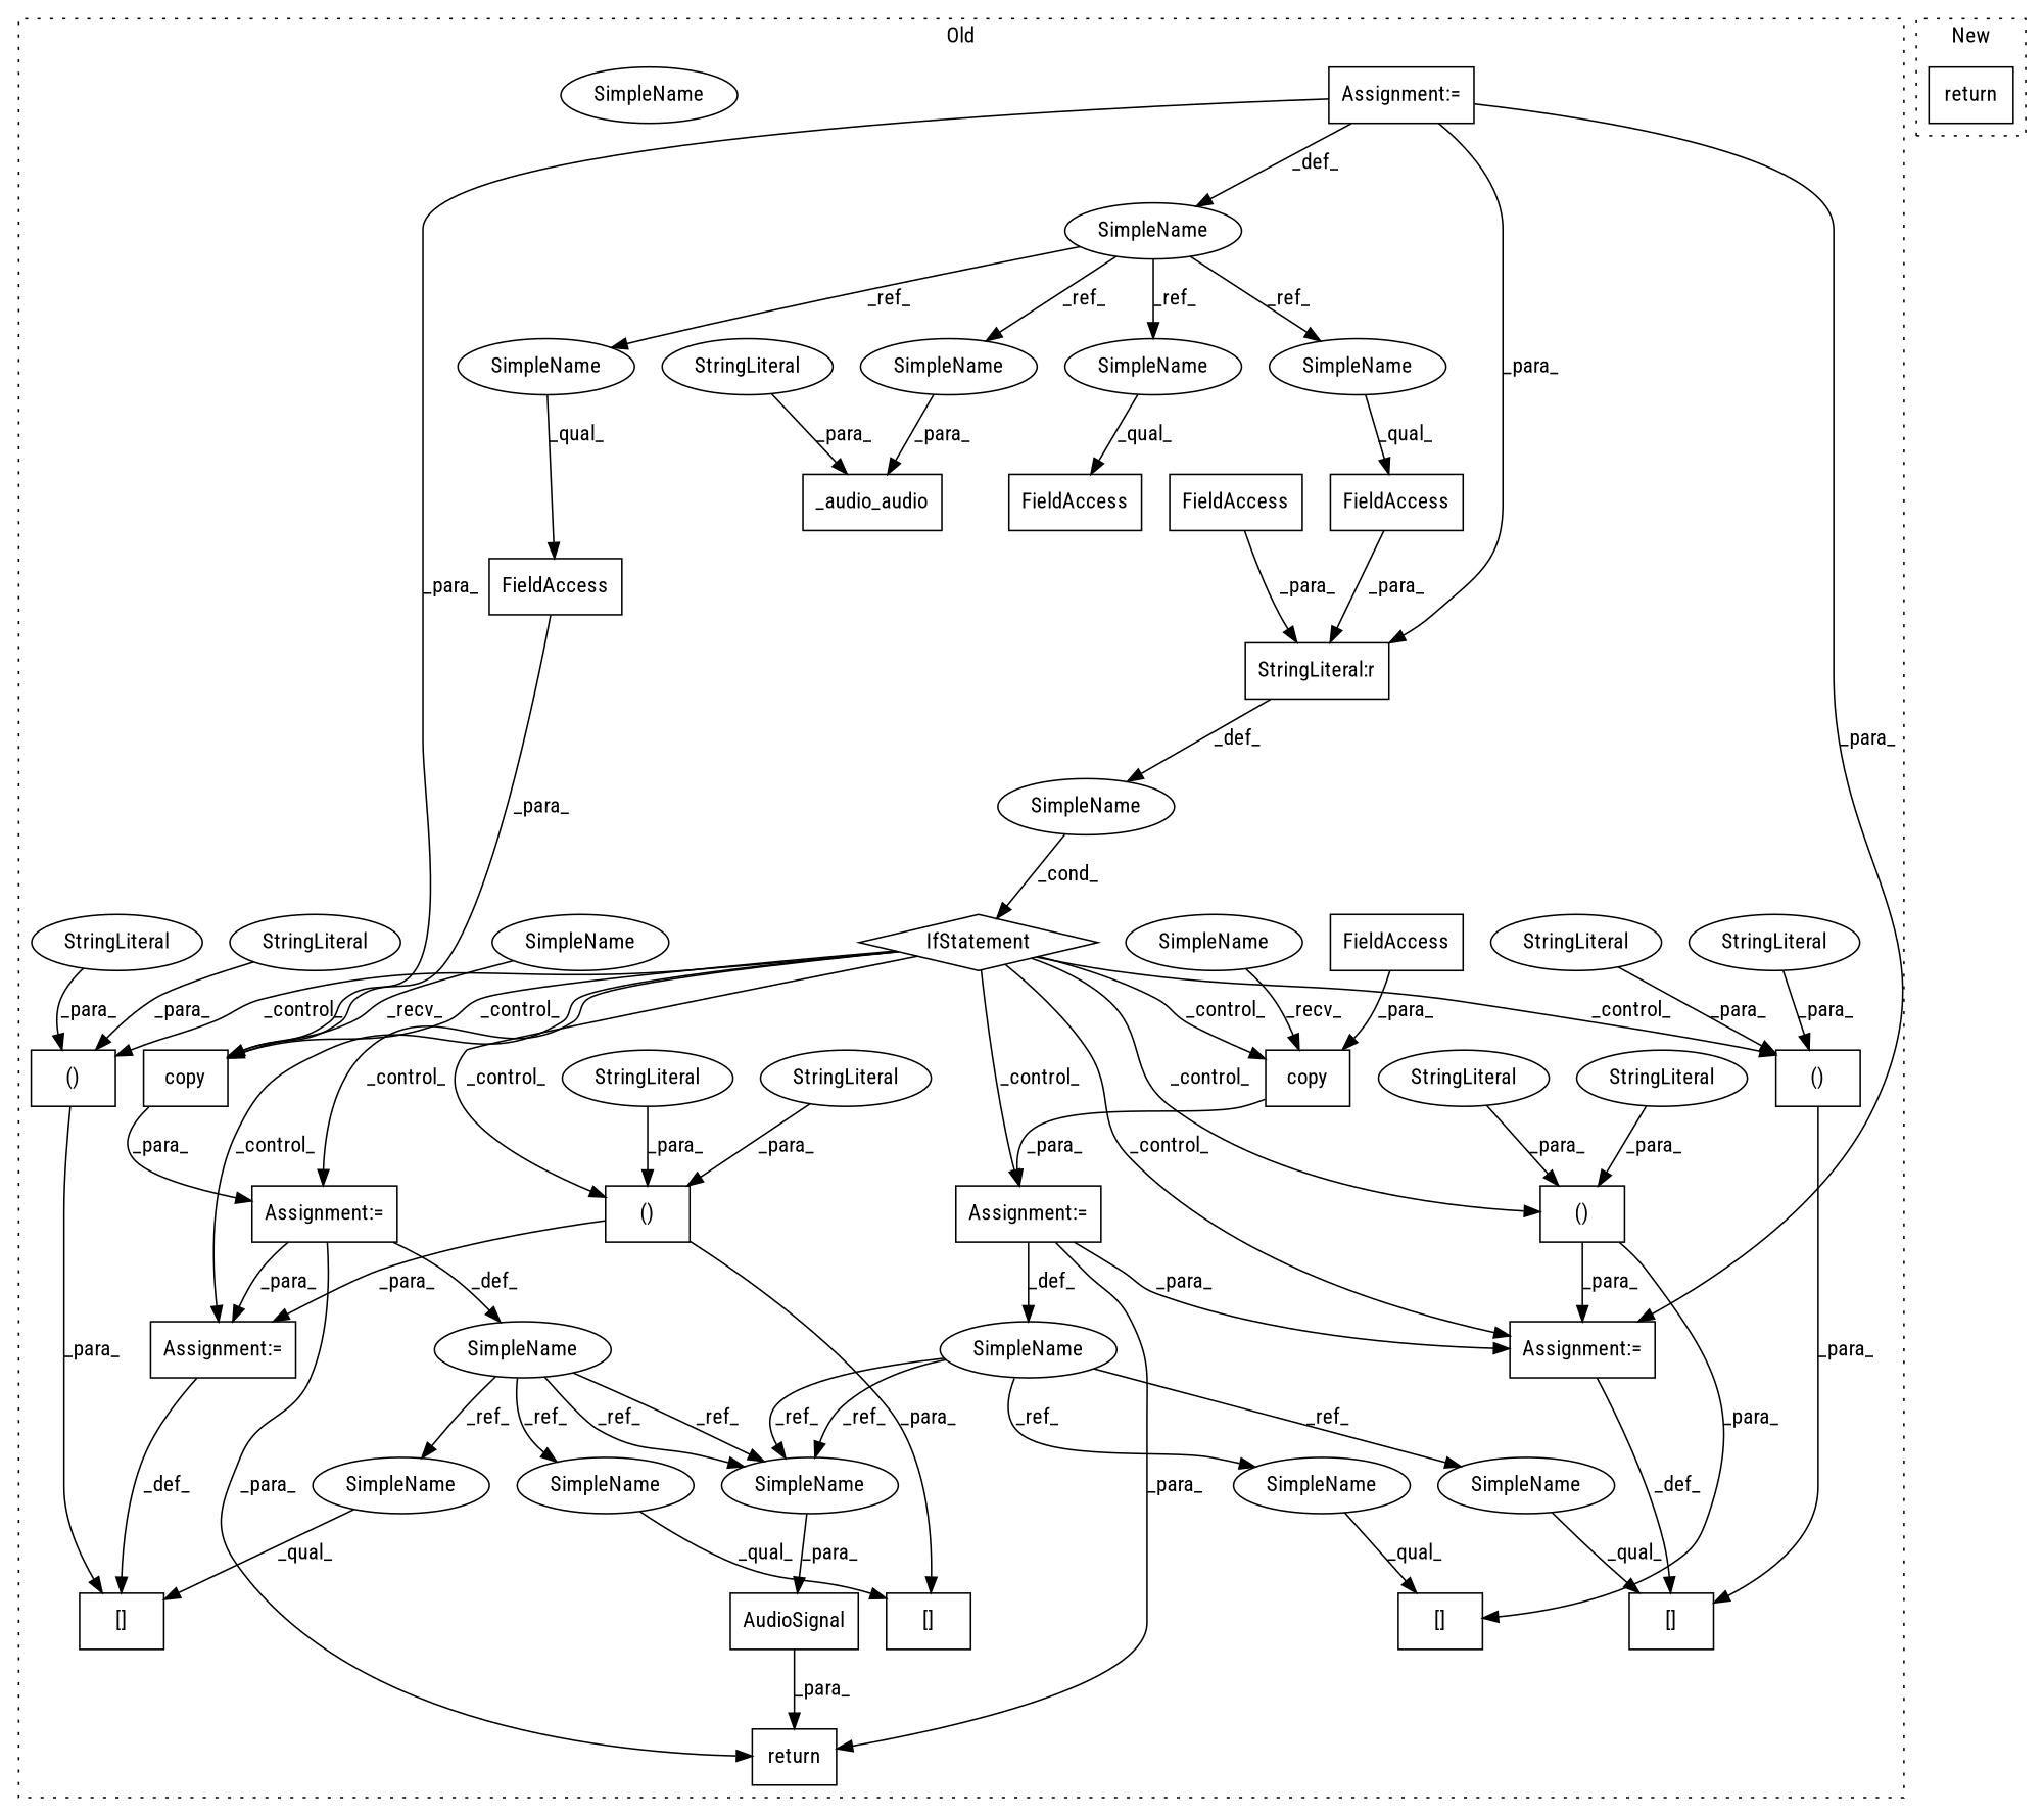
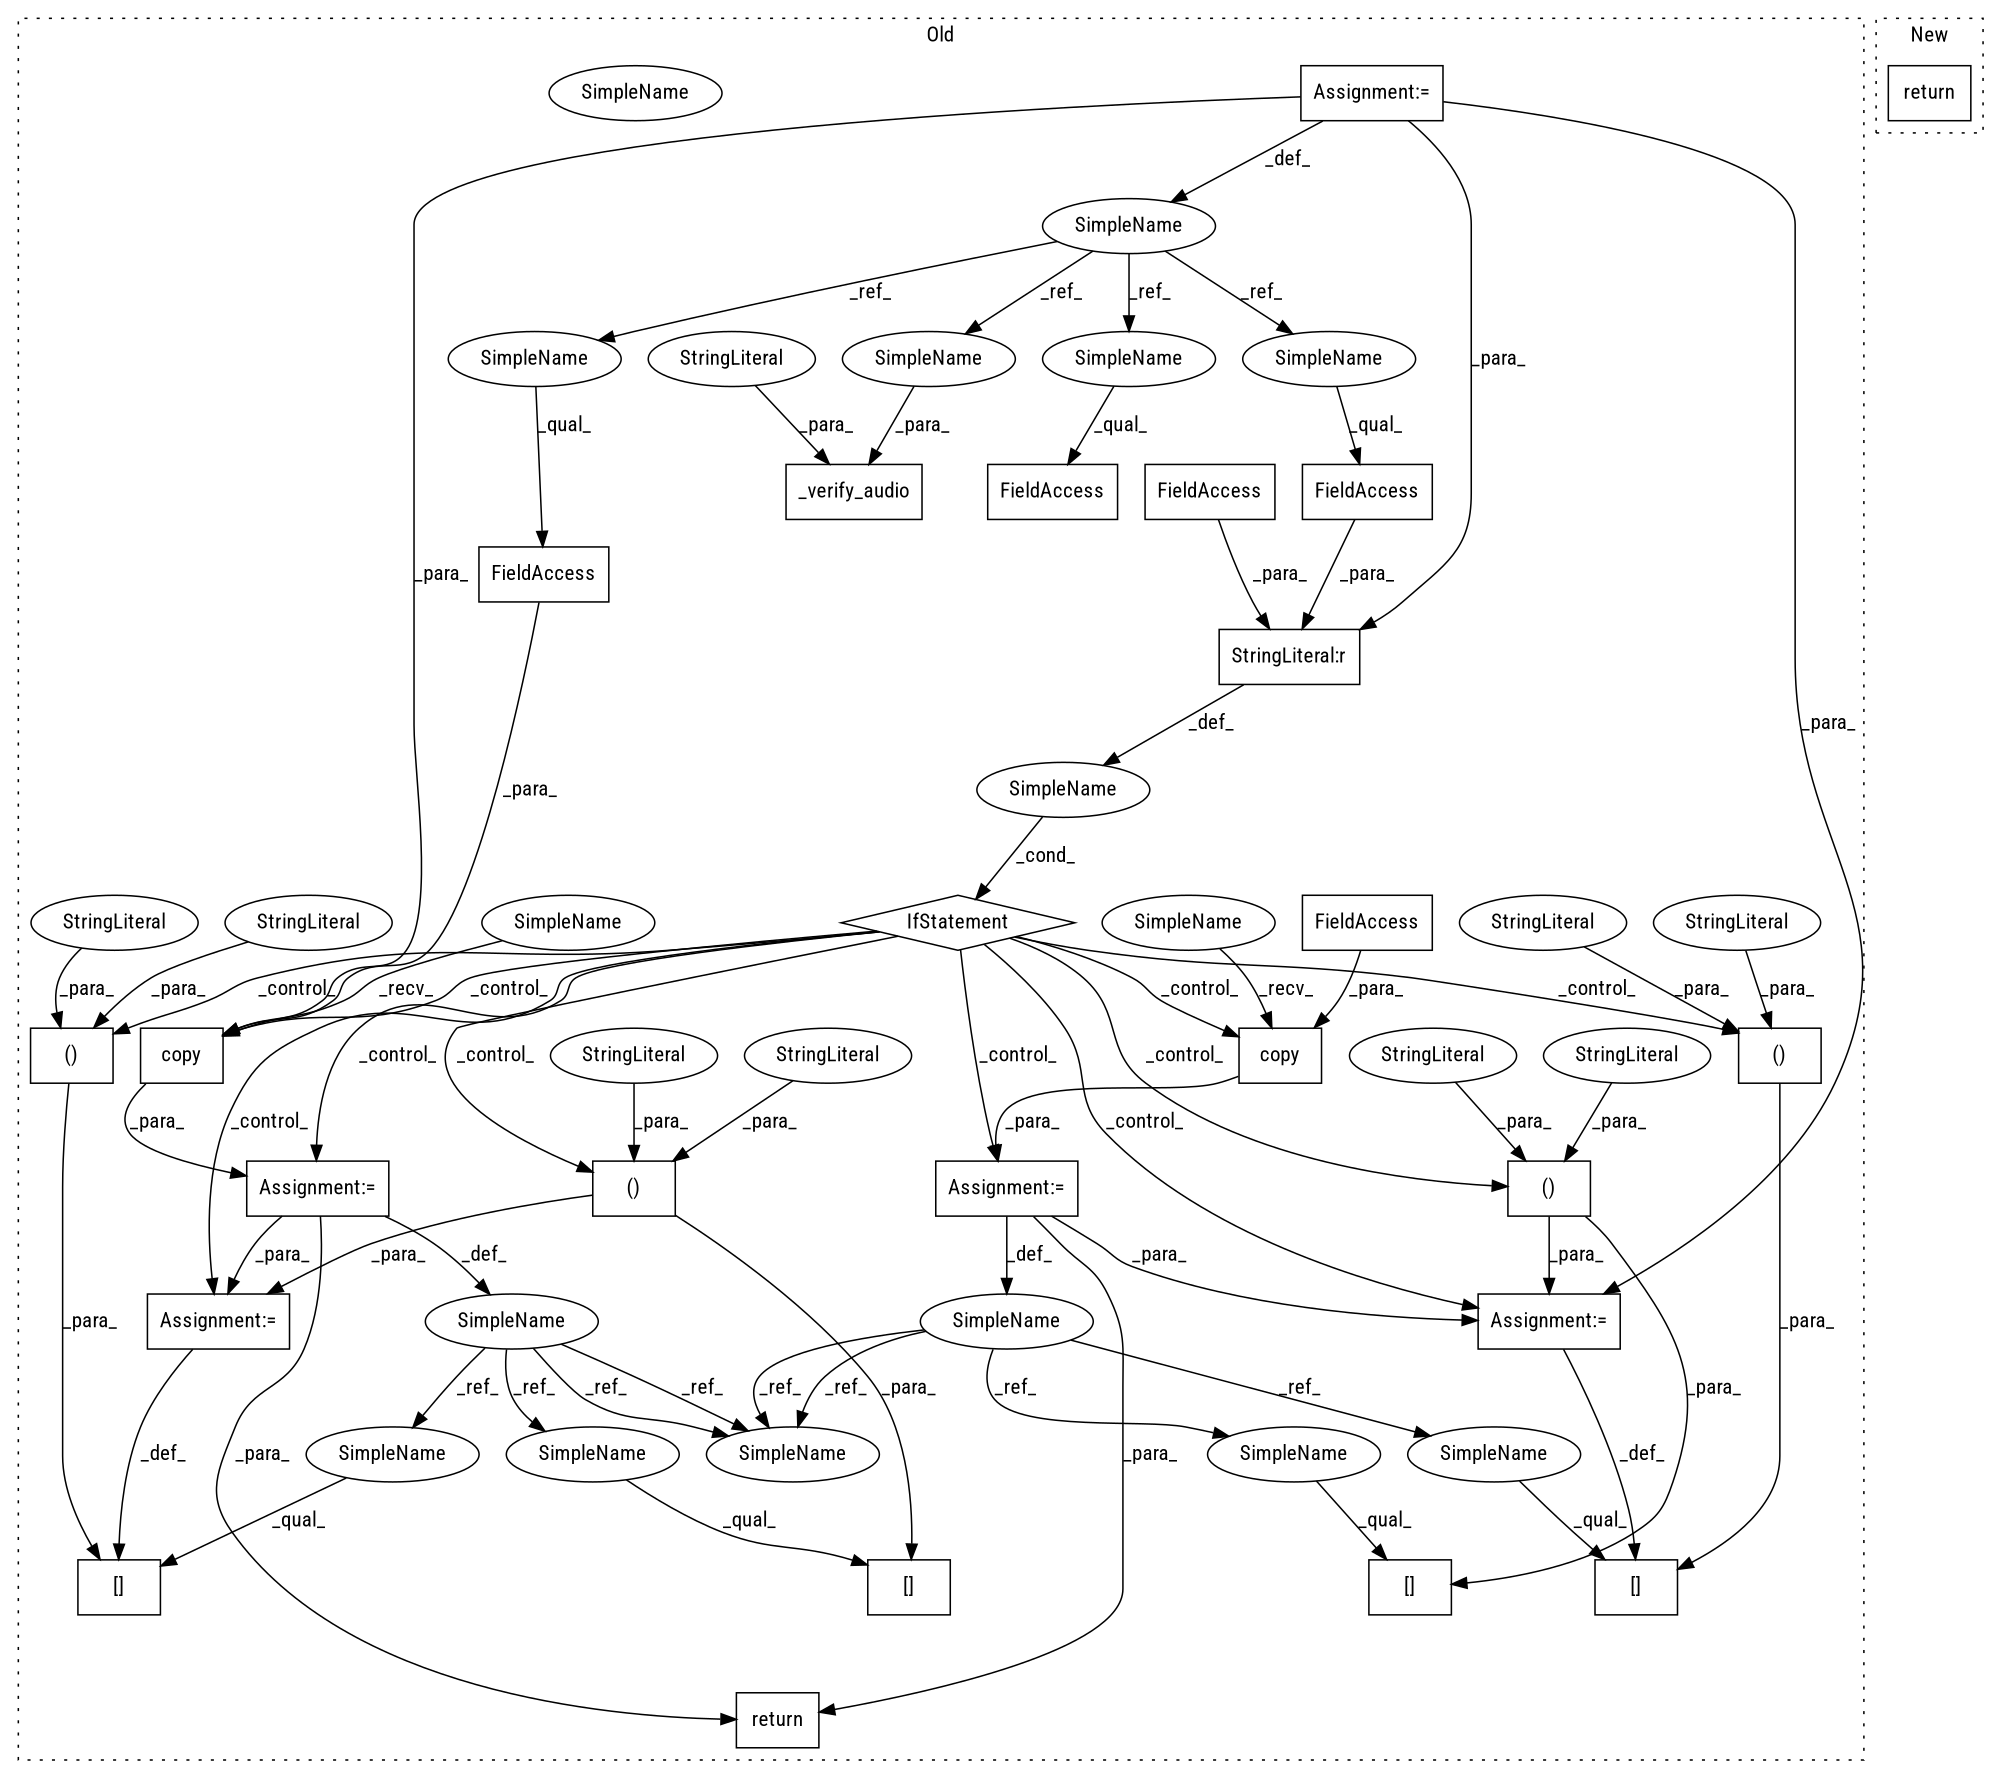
  digraph {
    fontname="Roboto Condensed"
    node [a=42 fontname="Roboto Condensed" l=5 s=19316 shape=box]
    edge [fontname="Roboto Condensed"]
-   n1 [a=32 l="14,1" label=_audio_audio s="18998,19028"]
+   n1 [a=32 l="14,1" label=_verify_audio s="18998,19028"]
    n2 [label=SimpleName s=18964 shape=ellipse]
    n3 [a=22 l=19 label=FieldAccess s=19060]
    n4 [a=27 l=3 label="StringLiteral:r" s=19057]
    n5 [a=106 l=63 label="()"]
    n6 [a=2 l="16,2" label="[]" s="19300,19379"]
    n7 [a=106 l=63 label="()"]
    n8 [a=2 l="16,2" label="[]" s="19300,19379"]
    n9 [a=106 l=64 label="()" s=19149]
    n10 [a=2 l="16,2" label="[]" s="19133,19213"]
    n11 [a=106 l=64 label="()" s=19149]
    n12 [a=2 l="16,2" label="[]" s="19133,19213"]
    n13 [a=22 l=16 label=FieldAccess s=19217]
    n14 [a=22 l=16 label=FieldAccess s=19275]
    n15 [a=22 l=18 label=FieldAccess s=19039]
    n16 [a=25 l="4,2" label=IfStatement s="19035,19079" shape=diamond]
    n17 [l=8 label=SimpleName s=19089 shape=ellipse]
-   n18 [a=32 l="12,1" label=AudioSignal s="19417,19437"]
    n19 [l=8 label=SimpleName s=19255 shape=ellipse]
    n20 [label=SimpleName shape=ellipse l="" s=""]
    n21 [a=32 l="5,1" label=copy s="19104,19124"]
    n22 [a=22 l=15 label=FieldAccess s=19109]
    n23 [a=32 l="5,1" label=copy s="19270,19291"]
    n24 [a=7 label="Assignment:=" s=18964]
    n25 [a=45 l=10 label=StringLiteral s=19018 shape=ellipse]
    n26 [a=45 l=16 label=StringLiteral s=19363 shape=ellipse]
    n27 [a=45 l=16 label=StringLiteral s=19363 shape=ellipse]
    n28 [a=45 l=34 label=StringLiteral shape=ellipse]
    n29 [a=45 l=35 label=StringLiteral s=19149 shape=ellipse]
    n30 [a=45 l=16 label=StringLiteral s=19197 shape=ellipse]
    n31 [a=45 l=35 label=StringLiteral s=19149 shape=ellipse]
    n32 [a=45 l=34 label=StringLiteral shape=ellipse]
    n33 [a=45 l=16 label=StringLiteral s=19197 shape=ellipse]
    n34 [a=7 l=2 label="Assignment:=" s=19381]
    n35 [a=7 l=2 label="Assignment:=" s=19215]
    n36 [a=7 l=1 label="Assignment:=" s=19097]
    n37 [a=7 l=1 label="Assignment:=" s=19263]
    n38 [a=41 l=7 label=return s=19410]
    n39 [l=8 label=SimpleName s=19300 shape=ellipse]
    n40 [l=8 label=SimpleName s=19429 shape=ellipse]
    n41 [l=8 label=SimpleName s=19300 shape=ellipse]
    n42 [l=8 label=SimpleName s=19133 shape=ellipse]
    n43 [l=8 label=SimpleName s=19133 shape=ellipse]
    n44 [l=8 label=SimpleName s=19429 shape=ellipse]
    n45 [label=SimpleName s=19264 shape=ellipse]
    n46 [label=SimpleName s=19098 shape=ellipse]
    n47 [label=SimpleName s=19275 shape=ellipse]
    n48 [label=SimpleName s=19217 shape=ellipse]
    n49 [label=SimpleName s=19012 shape=ellipse]
    n50 [label=SimpleName s=19060 shape=ellipse]
    n51 [a=41 l=7 label=return s=22847]
    subgraph cluster_1 {
      label=Old
      style=dotted
      n1
      n2
      n3
      n4
      n5
      n6
      n7
      n8
      n9
      n10
      n11
      n12
      n13
      n14
      n15
      n16
      n17
-     n18
      n19
      n20
      n21
      n22
      n23
      n24
      n25
      n26
      n27
      n28
      n29
      n30
      n31
      n32
      n33
      n34
      n35
      n36
      n37
      n38
      n39
      n40
      n41
      n42
      n43
      n44
      n45
      n46
      n47
      n48
      n49
      n50
    }
    subgraph cluster_2 {
      label=New
      style=dotted
      n51
    }
    n2 -> n47 [label=_ref_]
    n2 -> n48 [label=_ref_]
    n2 -> n49 [label=_ref_]
    n2 -> n50 [label=_ref_]
    n3 -> n4 [label=_para_]
    n4 -> n20 [label=_def_]
    n5 -> n8 [label=_para_]
    n5 -> n34 [label=_para_]
    n7 -> n6 [label=_para_]
    n9 -> n12 [label=_para_]
    n9 -> n35 [label=_para_]
    n11 -> n10 [label=_para_]
    n14 -> n23 [label=_para_]
    n15 -> n4 [label=_para_]
    n16 -> n5 [label=_control_]
    n16 -> n7 [label=_control_]
    n16 -> n9 [label=_control_]
    n16 -> n11 [label=_control_]
    n16 -> n21 [label=_control_]
    n16 -> n23 [label=_control_]
    n16 -> n34 [label=_control_]
    n16 -> n35 [label=_control_]
    n16 -> n36 [label=_control_]
    n16 -> n37 [label=_control_]
    n17 -> n42 [label=_ref_]
    n17 -> n43 [label=_ref_]
    n17 -> n44 [label=_ref_]
    n17 -> n44 [label=_ref_]
-   n18 -> n38 [label=_para_]
    n19 -> n39 [label=_ref_]
    n19 -> n41 [label=_ref_]
    n19 -> n44 [label=_ref_]
    n19 -> n44 [label=_ref_]
    n20 -> n16 [label=_cond_]
    n21 -> n36 [label=_para_]
    n22 -> n21 [label=_para_]
    n23 -> n37 [label=_para_]
    n24 -> n2 [label=_def_]
    n24 -> n4 [label=_para_]
    n24 -> n23 [label=_para_]
    n24 -> n35 [label=_para_]
    n25 -> n1 [label=_para_]
    n26 -> n7 [label=_para_]
    n27 -> n5 [label=_para_]
    n28 -> n7 [label=_para_]
    n29 -> n11 [label=_para_]
    n30 -> n11 [label=_para_]
    n31 -> n9 [label=_para_]
    n32 -> n5 [label=_para_]
    n33 -> n9 [label=_para_]
    n34 -> n6 [label=_def_]
    n35 -> n10 [label=_def_]
    n36 -> n17 [label=_def_]
    n36 -> n35 [label=_para_]
    n36 -> n38 [label=_para_]
    n37 -> n19 [label=_def_]
    n37 -> n34 [label=_para_]
    n37 -> n38 [label=_para_]
    n39 -> n6 [label=_qual_]
    n41 -> n8 [label=_qual_]
    n42 -> n12 [label=_qual_]
    n43 -> n10 [label=_qual_]
-   n44 -> n18 [label=_para_]
    n45 -> n23 [label=_recv_]
    n46 -> n21 [label=_recv_]
    n47 -> n14 [label=_qual_]
    n48 -> n13 [label=_qual_]
    n49 -> n1 [label=_para_]
    n50 -> n3 [label=_qual_]
  }
